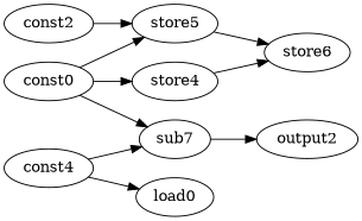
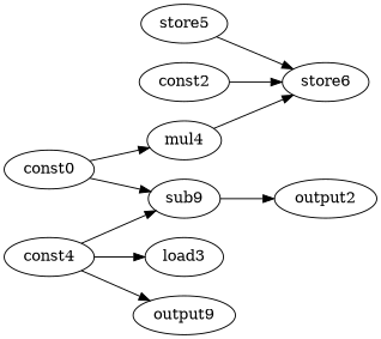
  digraph {
    rankdir=LR
    node [opcode=const]
    edge [operand=0]
-   mul4 [opcode=mul label=store4]
+   mul4 [opcode=mul]
    const0
    n3 [label=store5 opcode=add]
-   sub7 [opcode=sub]
+   sub7 [opcode=sub label=sub9]
    store6 [opcode=store]
    n6 [label=const4]
-   load3 [opcode=load label=load0]
+   load3 [opcode=load]
+   output9 [opcode=output]
    n9 [label=output2 opcode=output]
    const2
    mul4 -> store6
    const0 -> mul4
-   const0 -> n3
    const0 -> sub7 [operand=1]
    n3 -> store6 [operand=1]
    sub7 -> n9
    n6 -> sub7
    n6 -> load3
-   const2 -> n3 [operand=1]
+   n6 -> output9
+   const2 -> store6 [operand=1]
  }
